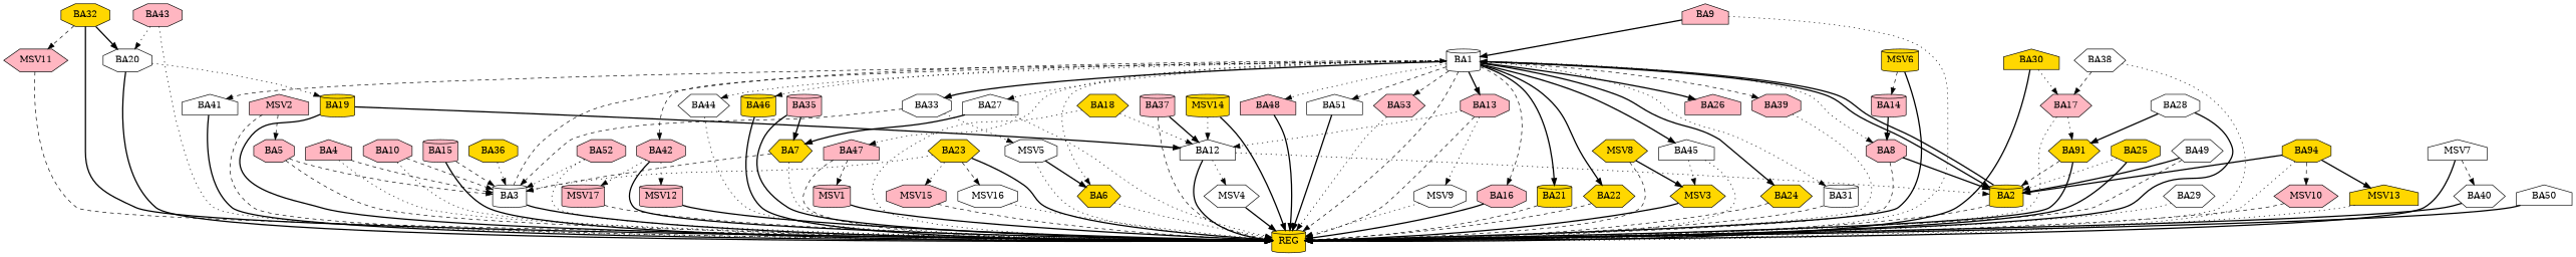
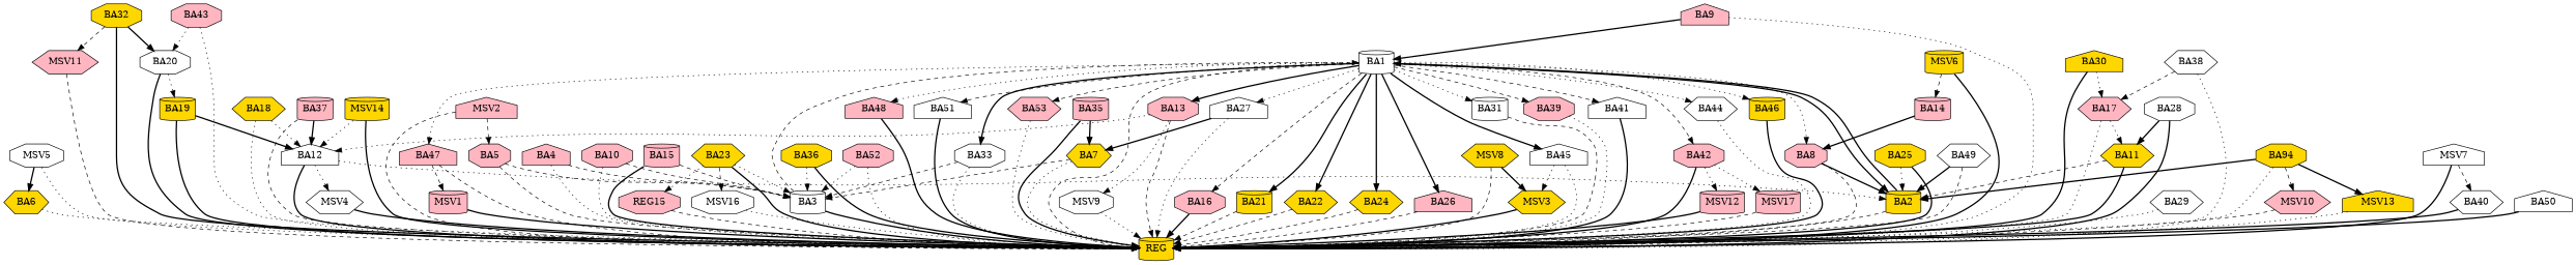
  strict digraph {
    node [fillcolor=lightpink shape=octagon style=filled]
    edge [style=bold]
    n1 [fillcolor=white label=BA1 shape=cylinder]
    n2 [fillcolor=gold label=BA2 shape=cylinder]
    n3 [fillcolor=gold label=BA6 shape=hexagon]
    n4 [label=BA8]
    n5 [label=BA13]
    n6 [label=BA16]
    n7 [fillcolor=gold label=BA21 shape=cylinder]
    n8 [fillcolor=gold label=BA22 shape=hexagon]
    n9 [fillcolor=gold label=BA24 shape=hexagon]
    n10 [label=BA26 shape=house]
    n11 [fillcolor=white label=BA27 shape=house]
    n12 [fillcolor=white label=BA31 shape=cylinder]
    n13 [fillcolor=white label=BA33]
    n14 [label=BA39]
    n15 [fillcolor=white label=BA41 shape=house]
    n16 [label=BA42]
    n17 [fillcolor=white label=BA44 shape=hexagon]
    n18 [fillcolor=white label=BA45 shape=house]
    n19 [fillcolor=gold label=BA46 shape=cylinder]
    n20 [label=BA47 shape=house]
    n21 [label=BA48 shape=house]
    n22 [fillcolor=white label=BA51 shape=house]
    n23 [label=BA53 shape=hexagon]
    n24 [fillcolor=gold label=REG shape=cylinder]
    n25 [fillcolor=white label=BA12 shape=house]
    n26 [fillcolor=white label=MSV9]
    n27 [fillcolor=gold label=BA7 shape=hexagon]
    n28 [fillcolor=white label=BA3 shape=cylinder]
    n29 [label=MSV12 shape=cylinder]
    n30 [label=MSV17 shape=cylinder]
    n31 [fillcolor=gold label=MSV3 shape=hexagon]
    n32 [label=MSV1 shape=cylinder]
    n33 [label=BA4 shape=house]
    n34 [label=BA5]
    n35 [label=BA9 shape=house]
    n36 [label=BA10]
-   n37 [fillcolor=gold label=BA91 shape=hexagon]
+   n37 [fillcolor=gold label=BA11 shape=hexagon]
    n38 [fillcolor=white label=MSV4 shape=hexagon]
    n39 [label=BA14 shape=cylinder]
    n40 [label=BA15 shape=cylinder]
    n41 [label=BA17 shape=hexagon]
    n42 [fillcolor=gold label=BA18 shape=hexagon]
    n43 [fillcolor=gold label=BA19 shape=cylinder]
    n44 [fillcolor=white label=BA20]
    n45 [fillcolor=gold label=BA23 shape=hexagon]
-   n46 [label=MSV15]
+   n46 [label=REG15]
    n47 [fillcolor=white label=MSV16]
    n48 [fillcolor=gold label=BA25]
    n49 [fillcolor=white label=BA28]
    n50 [fillcolor=white label=BA29 shape=hexagon]
    n51 [fillcolor=gold label=BA30 shape=house]
    n52 [fillcolor=gold label=BA32]
    n53 [label=MSV11 shape=hexagon]
    n54 [fillcolor=gold label=BA94]
    n55 [label=MSV10 shape=hexagon]
    n56 [fillcolor=gold label=MSV13 shape=house]
    n57 [label=BA35 shape=cylinder]
    n58 [fillcolor=gold label=BA36]
    n59 [label=BA37 shape=cylinder]
    n60 [fillcolor=white label=BA38 shape=hexagon]
    n61 [fillcolor=white label=BA40 shape=hexagon]
    n62 [label=BA43]
    n63 [fillcolor=white label=BA49 shape=hexagon]
    n64 [fillcolor=white label=BA50 shape=house]
    n65 [label=BA52]
    n66 [label=MSV2 shape=house]
    n67 [fillcolor=white label=MSV5]
    n68 [fillcolor=gold label=MSV6 shape=cylinder]
    n69 [fillcolor=white label=MSV7 shape=house]
    n70 [fillcolor=gold label=MSV8 shape=hexagon]
    n71 [fillcolor=gold label=MSV14 shape=cylinder]
    n1 -> n2
-   n1 -> n3 [style=dotted]
    n1 -> n4 [style=dotted]
    n1 -> n5
    n1 -> n6 [style=dashed]
    n1 -> n7
    n1 -> n8
    n1 -> n9
    n1 -> n10
    n1 -> n11 [style=dotted]
    n1 -> n12 [style=dotted]
    n1 -> n13
    n1 -> n14 [style=dashed]
    n1 -> n15 [style=dashed]
    n1 -> n16 [style=dashed]
    n1 -> n17 [style=dotted]
    n1 -> n18
    n1 -> n19 [style=dotted]
    n1 -> n20 [style=dotted]
    n1 -> n21 [style=dotted]
    n1 -> n22 [style=dashed]
    n1 -> n23 [style=dashed]
    n1 -> n24 [style=dashed]
    n2 -> n1
    n2 -> n24 [style=dashed]
    n3 -> n24 [style=dotted]
    n4 -> n2
    n4 -> n24 [style=dashed]
    n5 -> n24 [style=dashed]
    n5 -> n25 [style=dotted]
    n5 -> n26 [style=dotted]
    n6 -> n24
    n7 -> n24 [style=dashed]
    n8 -> n24 [style=dashed]
    n9 -> n24 [style=dashed]
+   n10 -> n24 [style=dashed]
    n11 -> n24 [style=dotted]
    n11 -> n27
    n12 -> n24 [style=dashed]
-   n13 -> n67 [style=dotted]
+   n13 -> n24 [style=dotted]
    n13 -> n28 [style=dashed]
    n14 -> n24 [style=dotted]
    n15 -> n24
    n16 -> n24
    n16 -> n29 [style=dotted]
    n16 -> n30 [style=dotted]
    n17 -> n24 [style=dotted]
    n18 -> n24 [style=dotted]
    n18 -> n31 [style=dotted]
    n19 -> n24
    n20 -> n24 [style=dashed]
    n20 -> n32 [style=dashed]
    n21 -> n24
    n22 -> n24
    n23 -> n24 [style=dotted]
    n25 -> n2 [style=dotted]
    n25 -> n24
    n25 -> n38 [style=dotted]
    n26 -> n24 [style=dotted]
    n27 -> n24 [style=dotted]
    n27 -> n28 [style=dashed]
    n28 -> n1 [style=dashed]
    n28 -> n24
    n29 -> n24
    n30 -> n24 [style=dashed]
    n31 -> n24
    n32 -> n24
    n33 -> n24 [style=dotted]
    n33 -> n28 [style=dashed]
    n34 -> n24 [style=dashed]
    n34 -> n28 [style=dashed]
    n35 -> n1
    n35 -> n24 [style=dotted]
    n36 -> n24 [style=dotted]
    n36 -> n28 [style=dashed]
    n37 -> n2 [style=dashed]
    n37 -> n24
    n38 -> n24
    n39 -> n4
    n40 -> n24
    n40 -> n28 [style=dashed]
    n41 -> n24 [style=dotted]
    n41 -> n37 [style=dotted]
    n42 -> n24 [style=dotted]
    n42 -> n25 [style=dotted]
    n43 -> n24
    n43 -> n25
    n44 -> n24
    n44 -> n43 [style=dotted]
    n45 -> n24
    n45 -> n28 [style=dotted]
    n45 -> n46 [style=dotted]
    n45 -> n47 [style=dashed]
    n46 -> n24 [style=dashed]
    n47 -> n24 [style=dotted]
    n48 -> n2 [style=dotted]
    n48 -> n24
    n49 -> n24
    n49 -> n37
    n50 -> n24 [style=dotted]
    n51 -> n24
    n51 -> n41 [style=dotted]
    n52 -> n24
    n52 -> n44
    n52 -> n53 [style=dashed]
    n53 -> n24 [style=dashed]
    n54 -> n2
    n54 -> n24 [style=dotted]
    n54 -> n55 [style=dashed]
    n54 -> n56
    n55 -> n24 [style=dashed]
    n56 -> n24 [style=dotted]
    n57 -> n24
    n57 -> n27
+   n58 -> n24
    n58 -> n28 [style=dotted]
    n59 -> n24 [style=dashed]
    n59 -> n25
    n60 -> n24 [style=dotted]
    n60 -> n41 [style=dashed]
    n61 -> n24
    n62 -> n24 [style=dotted]
    n62 -> n44 [style=dotted]
    n63 -> n2
    n63 -> n24 [style=dashed]
    n64 -> n24
    n65 -> n24 [style=dotted]
    n65 -> n28 [style=dotted]
    n66 -> n24 [style=dashed]
    n66 -> n34 [style=dashed]
    n67 -> n3
    n67 -> n24 [style=dotted]
    n68 -> n24
    n68 -> n39 [style=dashed]
    n69 -> n24
    n69 -> n61 [style=dashed]
    n70 -> n24 [style=dashed]
    n70 -> n31
    n71 -> n24
    n71 -> n25 [style=dotted]
  }
